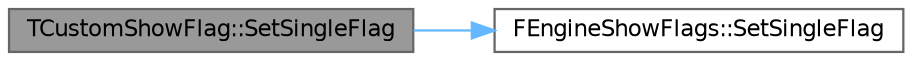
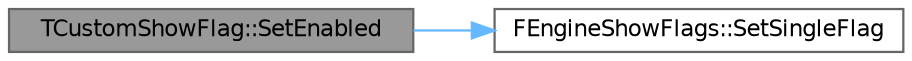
  digraph {
    rankdir=LR
    node [fontname=Helvetica fontsize=10 shape=box style=filled]
-   n1 [color=gray40 fillcolor=grey60 fontcolor=black height=0.2 label="TCustomShowFlag::SetSingleFlag" width=0.4]
+   n1 [color=gray40 fillcolor=grey60 fontcolor=black height=0.2 label="TCustomShowFlag::SetEnabled" width=0.4]
    n2 [color=grey40 fillcolor=white height=0.2 label="FEngineShowFlags::SetSingleFlag" width=0.4]
    n1 -> n2 [color=steelblue1 fontname=Helvetica fontsize=10 labelfontname=Helvetica labelfontsize=10 style=solid]
  }
